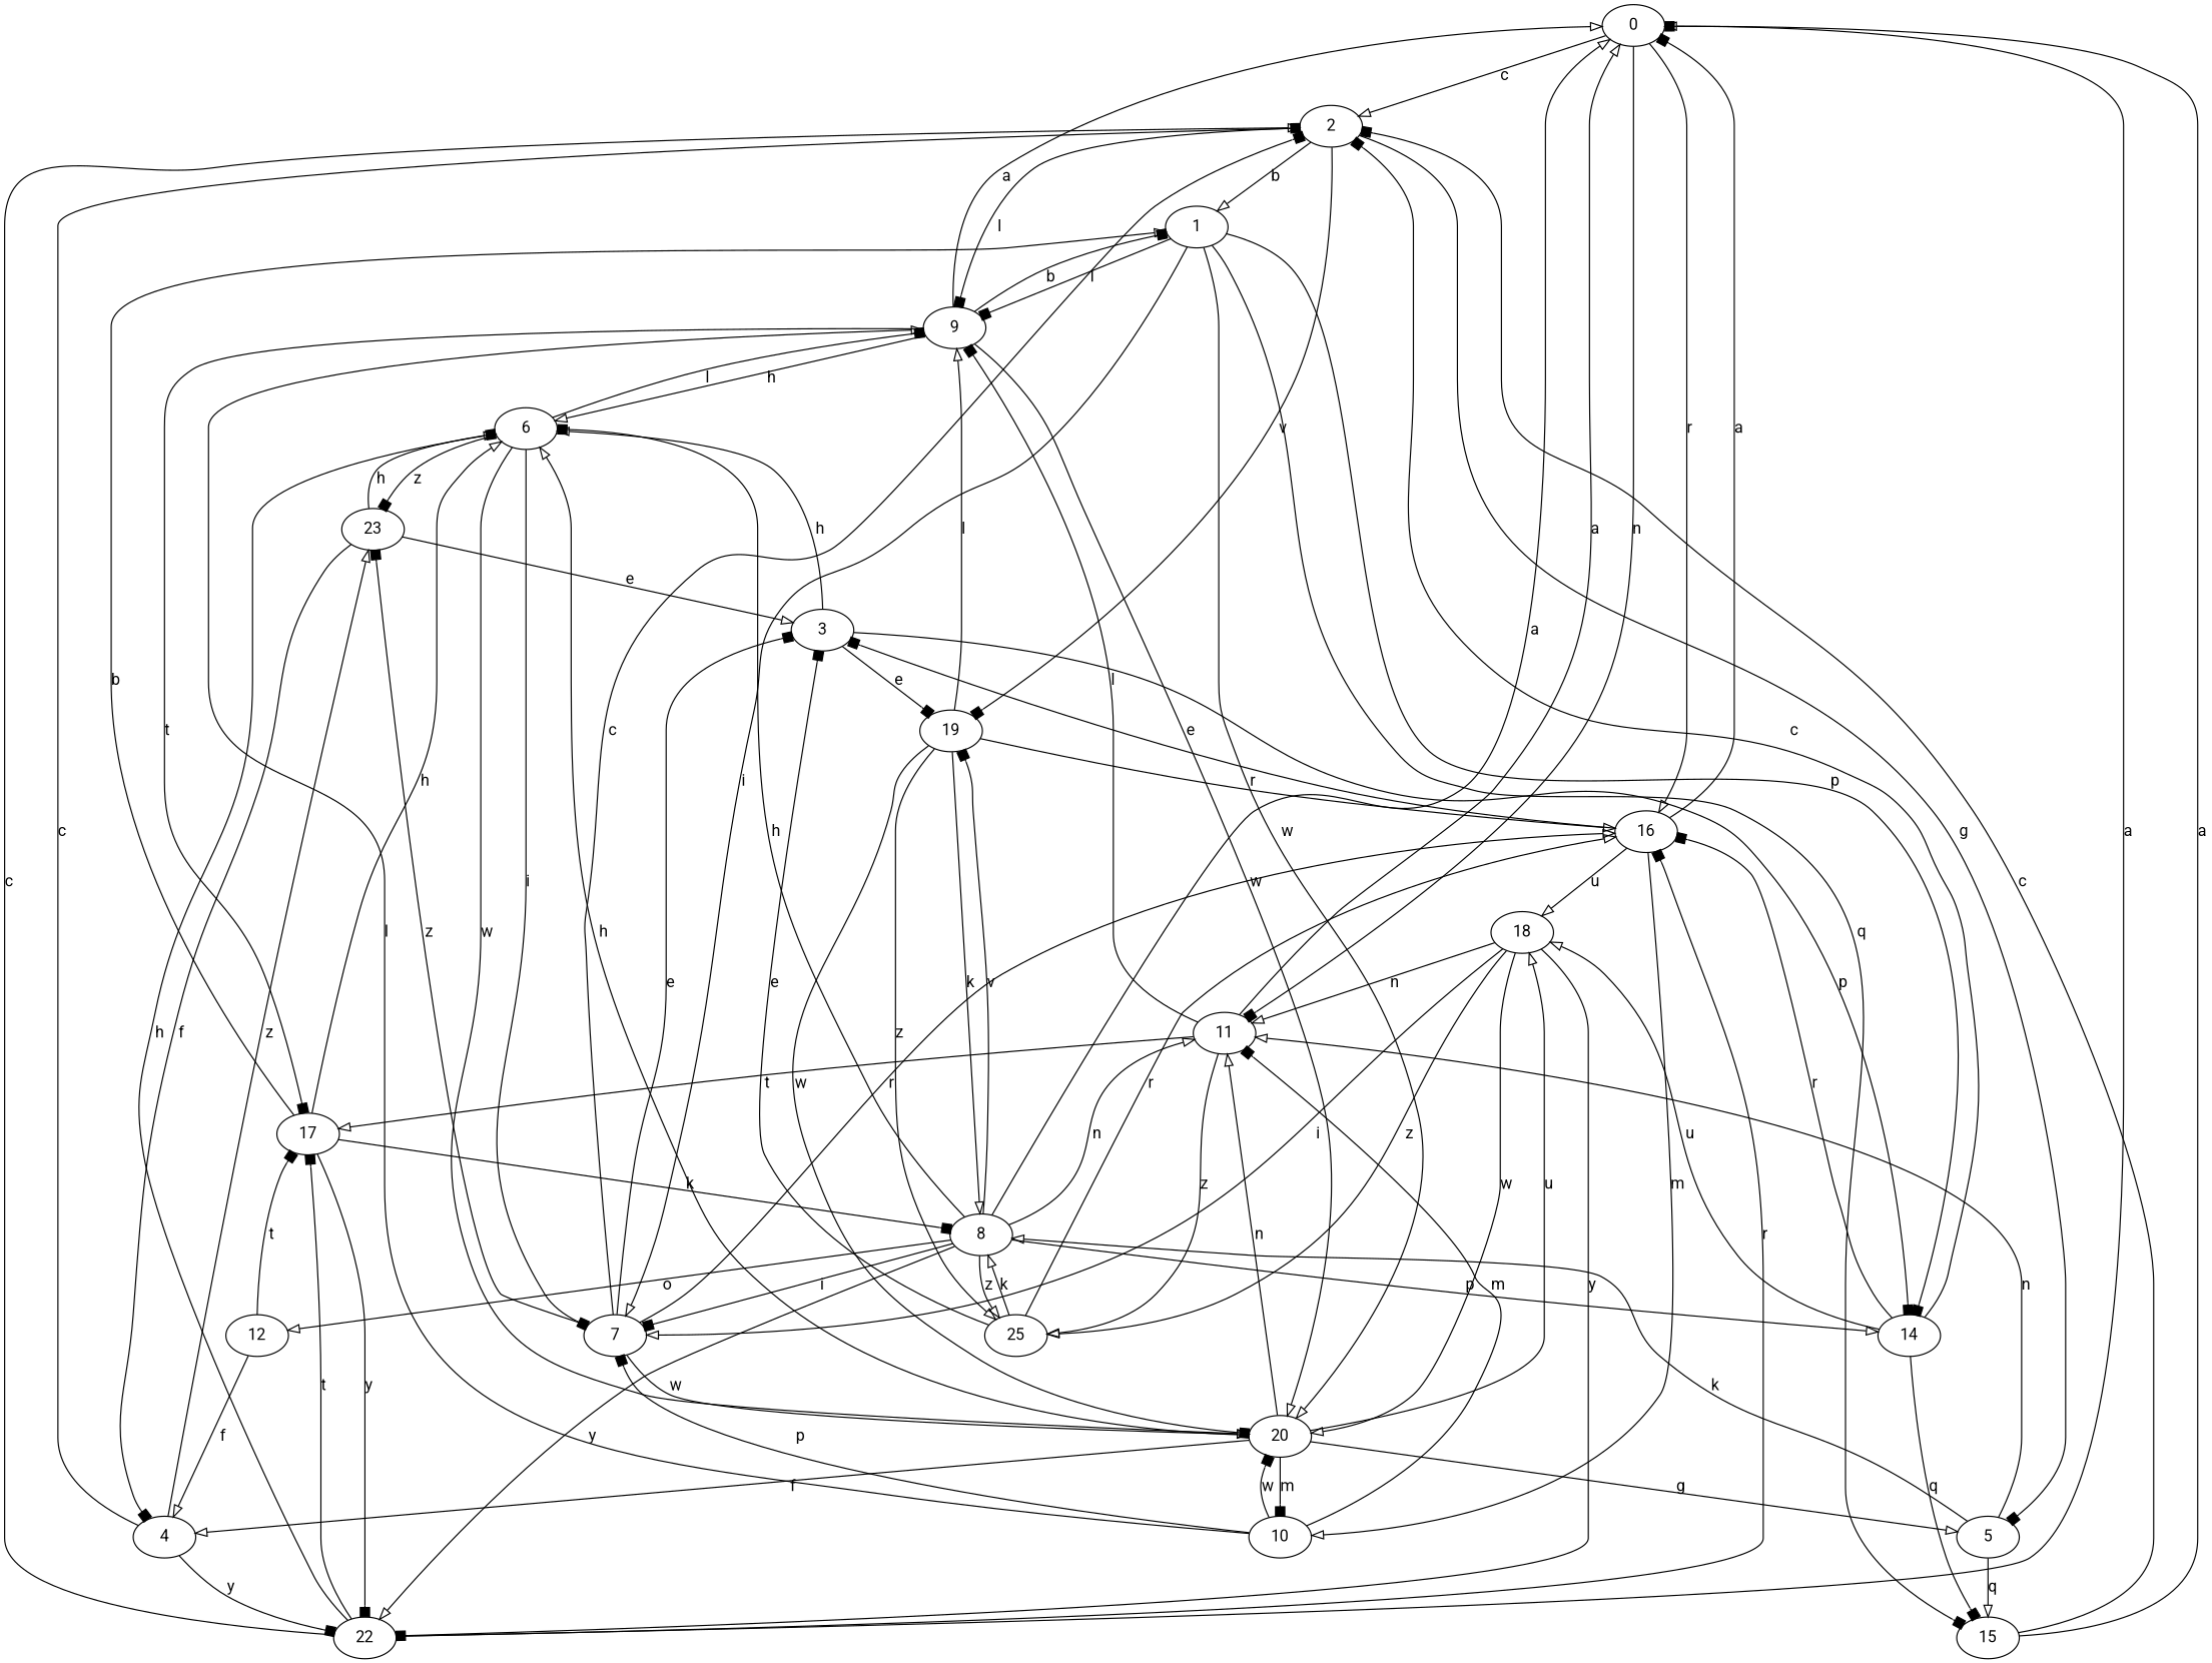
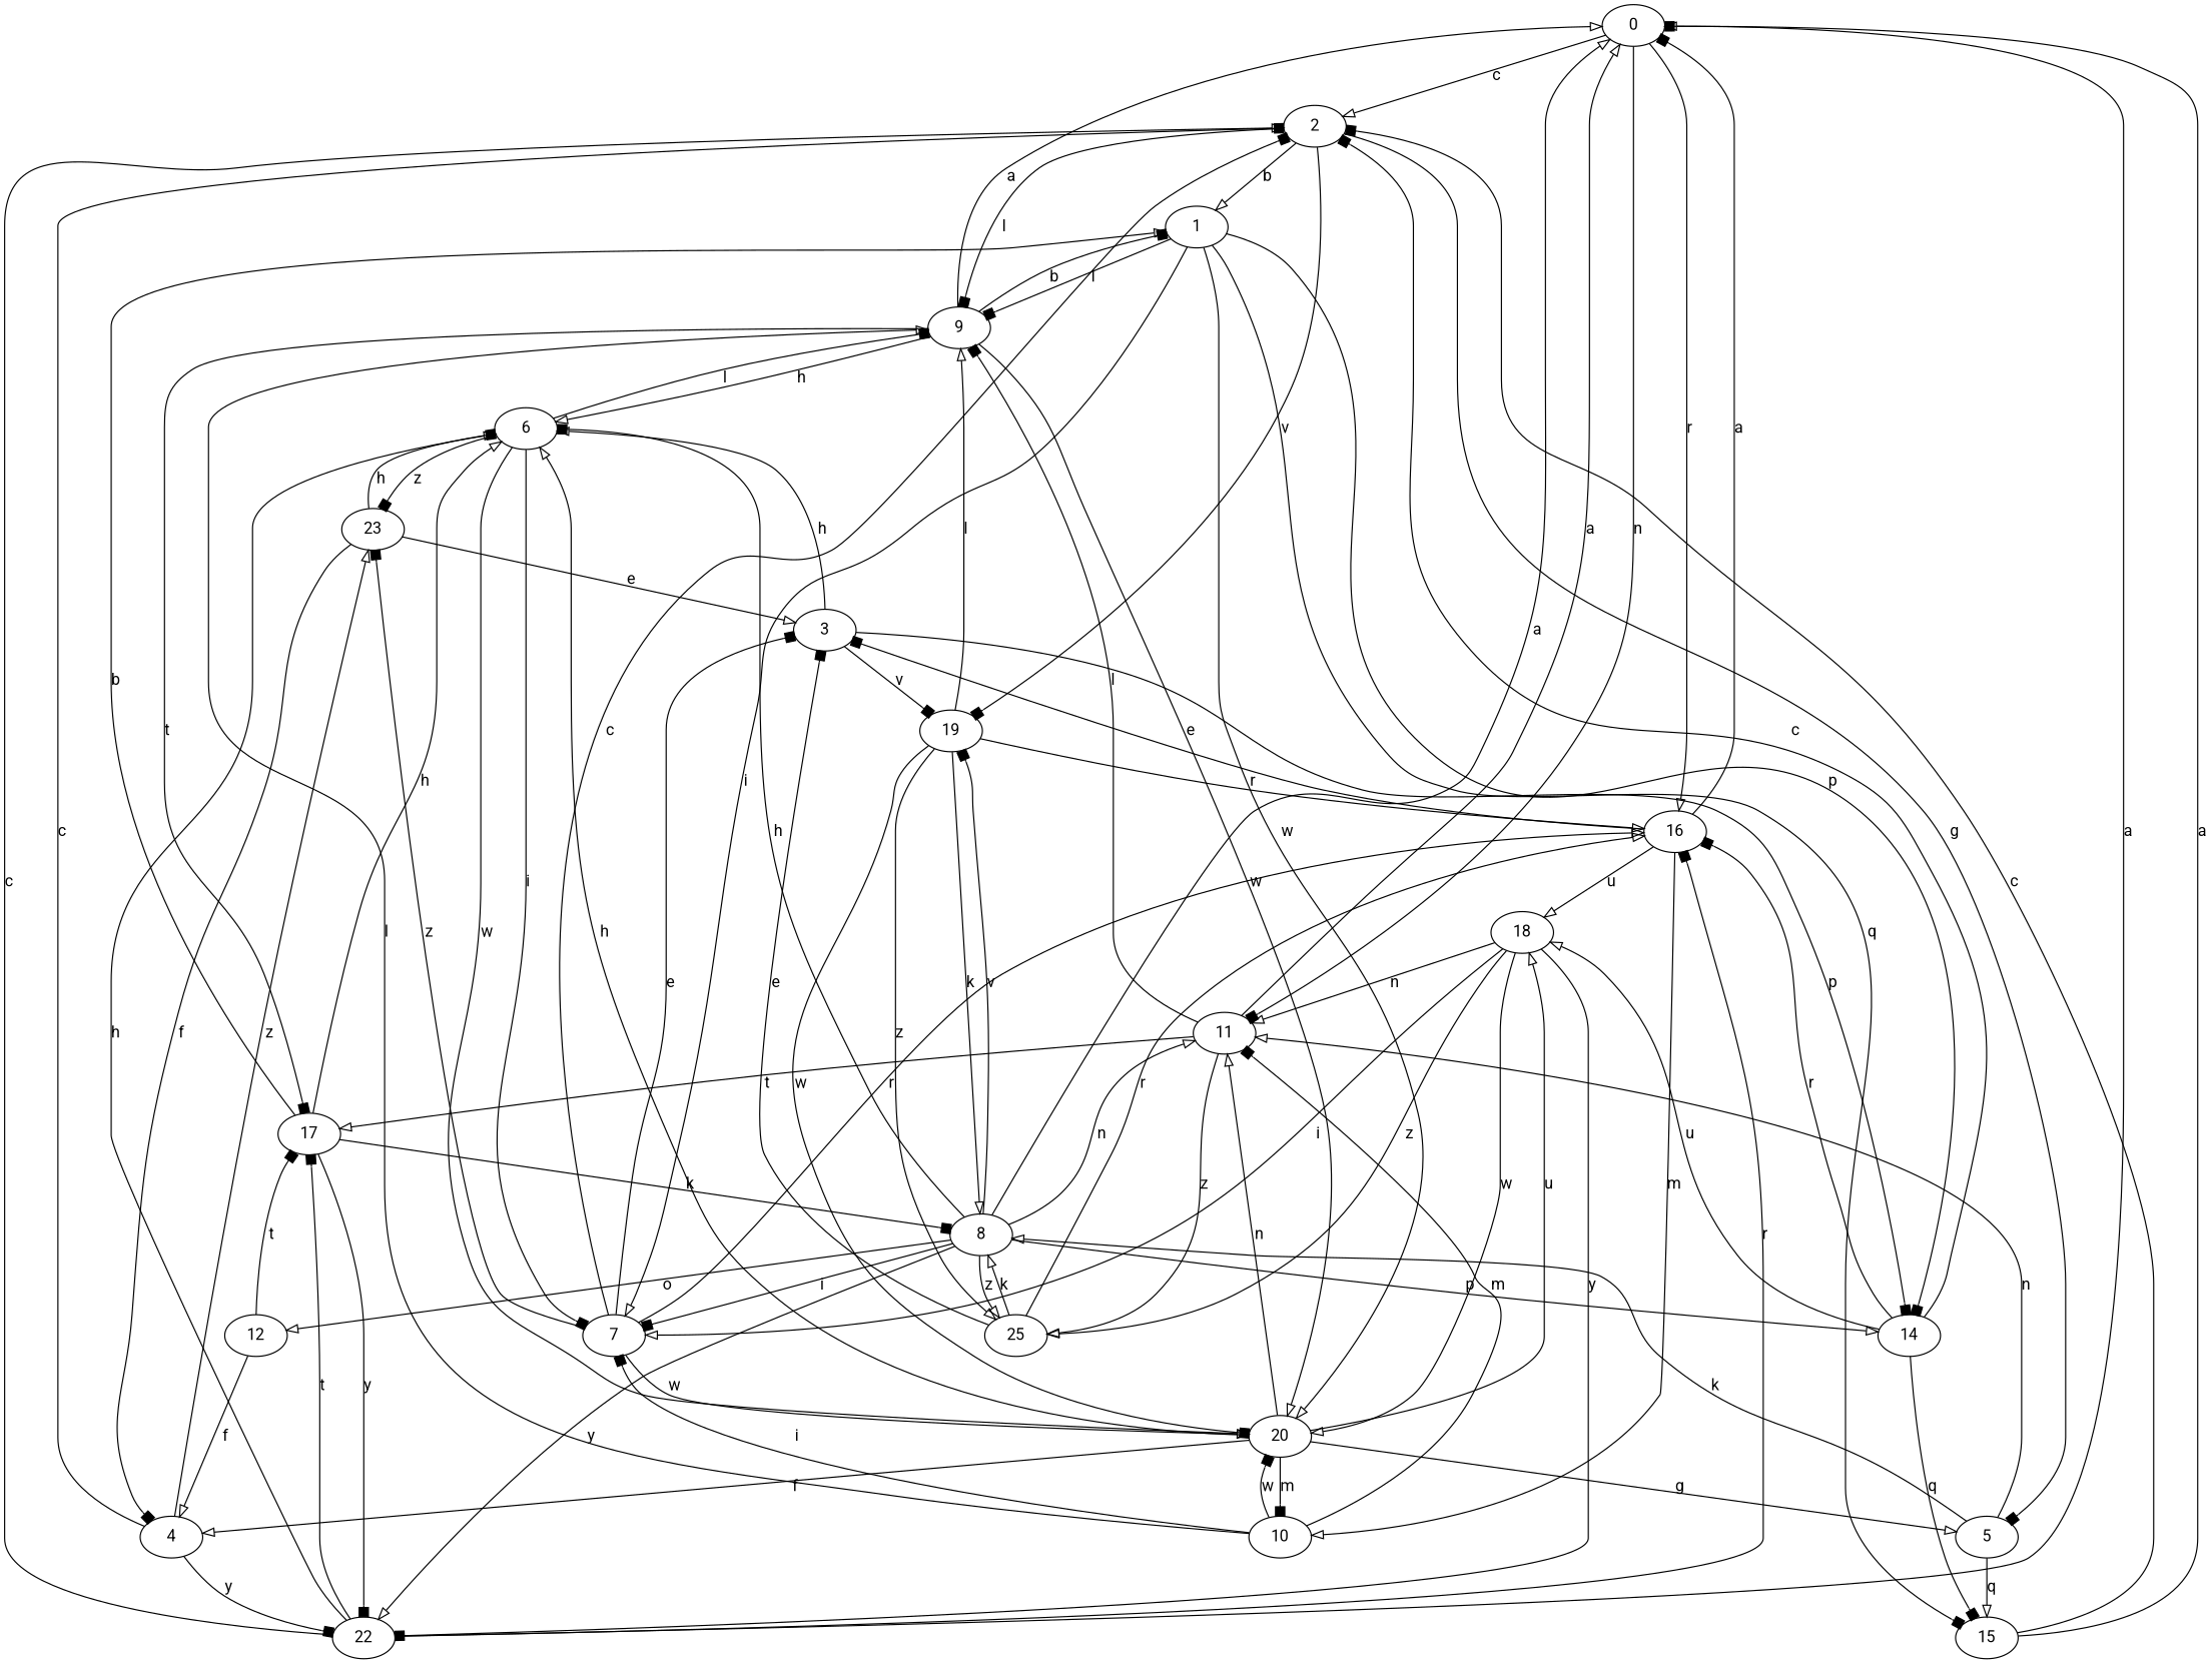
  strict digraph {
    fontname=Roboto
    node [fontname=Roboto]
    edge [arrowhead=onormal fontname=Roboto]
    0
    2
    11
    16
    1
    9
    5
    19
    25
    17
    3
    10
    18
    7
    14
    15
    20
    23
    6
    4
    8
    22
    12
    0 -> 2 [label=c]
    0 -> 11 [arrowhead=box label=n]
    0 -> 16 [label=r]
    2 -> 1 [label=b]
    2 -> 9 [arrowhead=box label=l]
    2 -> 5 [arrowhead=box label=g]
    2 -> 19 [arrowhead=box label=v]
    11 -> 0 [label=a]
    11 -> 9 [arrowhead=box label=l]
    11 -> 25 [label=z]
    11 -> 17 [label=t]
    16 -> 0 [arrowhead=box label=a]
    16 -> 3 [arrowhead=box label=e]
    16 -> 10 [label=m]
    16 -> 18 [label=u]
    1 -> 9 [arrowhead=box label=l]
    1 -> 7 [label=i]
    1 -> 14 [arrowhead=box label=p]
    1 -> 15 [arrowhead=box label=q]
    1 -> 20 [label=w]
    9 -> 0 [label=a]
    9 -> 1 [arrowhead=box label=b]
    9 -> 17 [arrowhead=box label=t]
    9 -> 20 [label=w]
    9 -> 6 [label=h]
    5 -> 11 [label=n]
    5 -> 15 [label=q]
    5 -> 8 [label=k]
    19 -> 16 [label=r]
    19 -> 9 [label=l]
    19 -> 25 [label=z]
    19 -> 20 [arrowhead=box label=w]
    19 -> 8 [label=k]
    25 -> 16 [label=r]
    25 -> 3 [arrowhead=box label=e]
    25 -> 8 [label=k]
    17 -> 1 [label=b]
    17 -> 6 [label=h]
    17 -> 8 [arrowhead=box label=k]
    17 -> 22 [arrowhead=box label=y]
-   3 -> 19 [arrowhead=box label=e]
+   3 -> 19 [arrowhead=box label=v]
    3 -> 14 [arrowhead=box label=p]
    3 -> 6 [label=h]
    10 -> 11 [arrowhead=box label=m]
    10 -> 9 [label=l]
-   10 -> 7 [arrowhead=box label=p]
+   10 -> 7 [arrowhead=box label=i]
    10 -> 20 [arrowhead=box label=w]
    18 -> 11 [label=n]
    18 -> 25 [label=z]
    18 -> 7 [label=i]
    18 -> 20 [label=w]
    18 -> 22 [arrowhead=box label=y]
    7 -> 2 [arrowhead=box label=c]
    7 -> 16 [label=r]
    7 -> 3 [arrowhead=box label=e]
    7 -> 20 [label=w]
    7 -> 23 [arrowhead=box label=z]
    14 -> 2 [arrowhead=box label=c]
    14 -> 16 [arrowhead=box label=r]
    14 -> 18 [label=u]
    14 -> 15 [arrowhead=box label=q]
    15 -> 0 [arrowhead=box label=a]
    15 -> 2 [arrowhead=box label=c]
    20 -> 11 [label=n]
    20 -> 5 [label=g]
    20 -> 10 [arrowhead=box label=m]
    20 -> 18 [label=u]
    20 -> 6 [label=h]
    20 -> 4 [label=f]
    23 -> 3 [label=e]
    23 -> 6 [arrowhead=box label=h]
    23 -> 4 [arrowhead=box label=f]
    6 -> 9 [arrowhead=box label=l]
    6 -> 7 [arrowhead=box label=i]
    6 -> 20 [label=w]
    6 -> 23 [arrowhead=box label=z]
    4 -> 2 [arrowhead=box label=c]
    4 -> 23 [label=z]
    4 -> 22 [arrowhead=box label=y]
    8 -> 0 [label=a]
    8 -> 11 [label=n]
    8 -> 19 [arrowhead=box label=v]
    8 -> 25 [label=z]
    8 -> 7 [arrowhead=box label=i]
    8 -> 14 [label=p]
    8 -> 6 [arrowhead=box label=h]
    8 -> 22 [label=y]
    8 -> 12 [label=o]
    22 -> 0 [label=a]
    22 -> 2 [label=c]
    22 -> 16 [arrowhead=box label=r]
    22 -> 17 [arrowhead=box label=t]
    22 -> 6 [label=h]
    12 -> 17 [arrowhead=box label=t]
    12 -> 4 [label=f]
  }
